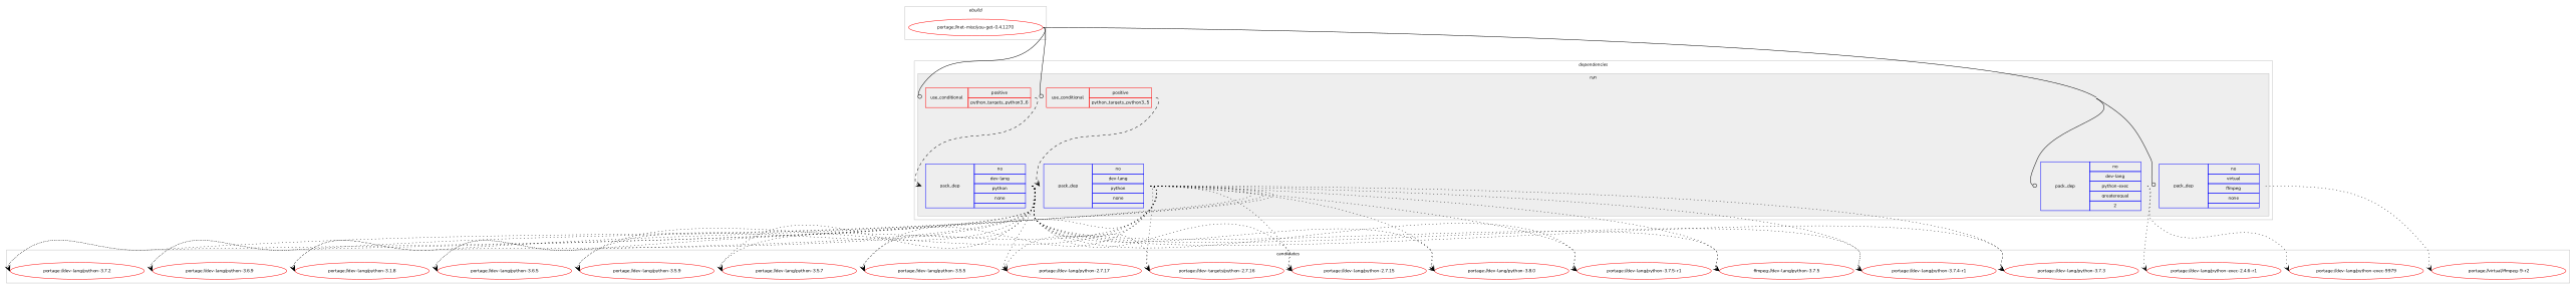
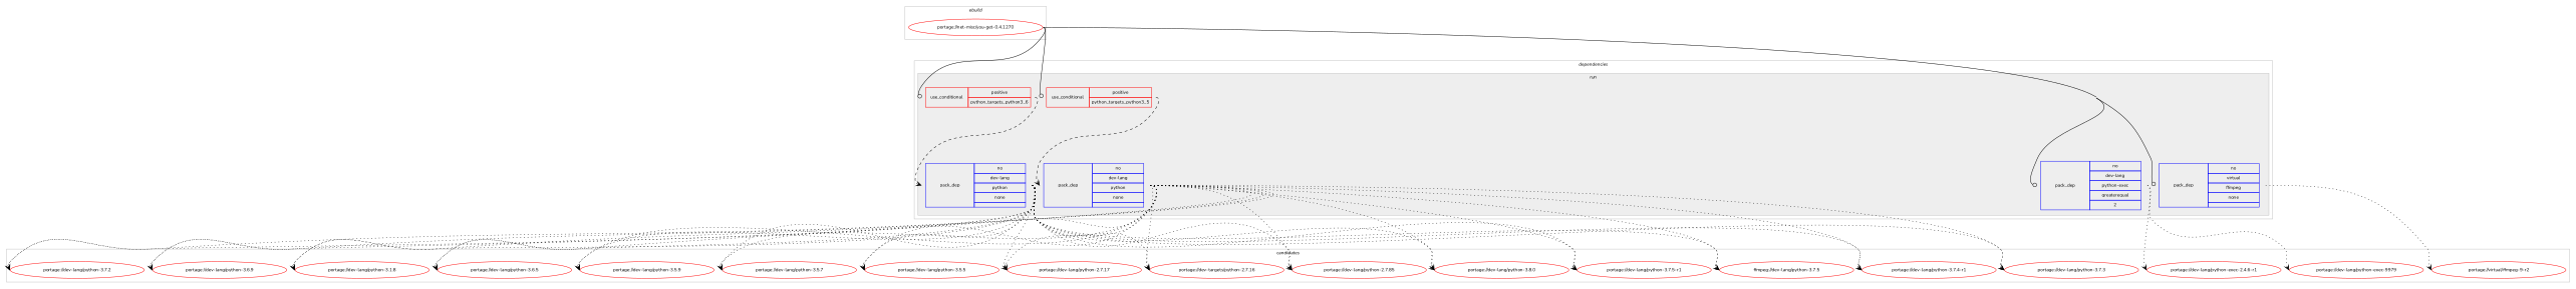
  digraph {
    compound=true
    concentrate=true
    fontname=Nunito
    fontsize=10
    newrank=true
    rankdir=TB
    ranksep=1.5
    node [color=red fontname=Nunito fontsize=10]
    edge [arrowhead=vee fontname=Nunito headport=w style=dotted tailport=e weight=100]
    n1 [label="portage://net-misc/you-get-0.4.1270" width=4]
    n2 [color=blue label=<<TABLE BORDER="0" CELLBORDER="1" CELLSPACING="0" CELLPADDING="4" WIDTH="220"><TR><TD ROWSPAN="6" CELLPADDING="30">pack_dep</TD></TR><TR><TD WIDTH="110">no</TD></TR><TR><TD>dev-lang</TD></TR><TR><TD>python</TD></TR><TR><TD>none</TD></TR><TR><TD></TD></TR></TABLE>> shape=none]
    n3 [label=<<TABLE BORDER="0" CELLBORDER="1" CELLSPACING="0" CELLPADDING="4"><TR><TD ROWSPAN="3" CELLPADDING="10">use_conditional</TD></TR><TR><TD>positive</TD></TR><TR><TD>python_targets_python3_5</TD></TR></TABLE>> shape=none]
    n4 [color=blue label=<<TABLE BORDER="0" CELLBORDER="1" CELLSPACING="0" CELLPADDING="4" WIDTH="220"><TR><TD ROWSPAN="6" CELLPADDING="30">pack_dep</TD></TR><TR><TD WIDTH="110">no</TD></TR><TR><TD>dev-lang</TD></TR><TR><TD>python</TD></TR><TR><TD>none</TD></TR><TR><TD></TD></TR></TABLE>> shape=none]
    n5 [label=<<TABLE BORDER="0" CELLBORDER="1" CELLSPACING="0" CELLPADDING="4"><TR><TD ROWSPAN="3" CELLPADDING="10">use_conditional</TD></TR><TR><TD>positive</TD></TR><TR><TD>python_targets_python3_6</TD></TR></TABLE>> shape=none]
    n6 [color=blue label=<<TABLE BORDER="0" CELLBORDER="1" CELLSPACING="0" CELLPADDING="4" WIDTH="220"><TR><TD ROWSPAN="6" CELLPADDING="30">pack_dep</TD></TR><TR><TD WIDTH="110">no</TD></TR><TR><TD>dev-lang</TD></TR><TR><TD>python-exec</TD></TR><TR><TD>greaterequal</TD></TR><TR><TD>2</TD></TR></TABLE>> shape=none]
    n7 [color=blue label=<<TABLE BORDER="0" CELLBORDER="1" CELLSPACING="0" CELLPADDING="4" WIDTH="220"><TR><TD ROWSPAN="6" CELLPADDING="30">pack_dep</TD></TR><TR><TD WIDTH="110">no</TD></TR><TR><TD>virtual</TD></TR><TR><TD>ffmpeg</TD></TR><TR><TD>none</TD></TR><TR><TD></TD></TR></TABLE>> shape=none]
-   n8 [label="portage://dev-lang/python-2.7.15" width=4]
+   n8 [label="portage://dev-lang/python-2.7.85" width=4]
    n9 [label="portage://dev-targets/python-2.7.16" width=4]
    n10 [label="portage://dev-lang/python-2.7.17" width=4]
    n11 [label="portage://dev-lang/python-3.5.5" width=4]
    n12 [label="portage://dev-lang/python-3.5.7" width=4]
    n13 [label="portage://dev-lang/python-3.5.9" width=4]
    n14 [label="portage://dev-lang/python-3.6.5" width=4]
    n15 [label="portage://dev-lang/python-3.1.8" width=4]
    n16 [label="portage://dev-lang/python-3.6.9" width=4]
    n17 [label="portage://dev-lang/python-3.7.2" width=4]
    n18 [label="portage://dev-lang/python-3.7.3" width=4]
    n19 [label="portage://dev-lang/python-3.7.4-r1" width=4]
    n20 [label="ffmpeg://dev-lang/python-3.7.5" width=4]
    n21 [label="portage://dev-lang/python-3.7.5-r1" width=4]
    n22 [label="portage://dev-lang/python-3.8.0" width=4]
    n23 [label="portage://dev-lang/python-exec-2.4.6-r1" width=4]
    n24 [label="portage://dev-lang/python-exec-9979" width=4]
    n25 [label="portage://virtual/ffmpeg-9-r2" width=4]
    subgraph cluster_1 {
      color=gray
      label=<<i>ebuild</i>>
      rank=same
      n1
    }
    subgraph cluster_2 {
      color=gray
      label=<<i>dependencies</i>>
      subgraph cluster_3 {
        color=gray
        fillcolor="#eeeeee"
        label=<<i>compile</i>>
        style=filled
      }
      subgraph cluster_4 {
        color=gray
        fillcolor="#eeeeee"
        label=<<i>compile and run</i>>
        style=filled
      }
      subgraph cluster_5 {
        color=gray
        fillcolor="#eeeeee"
        label=<<i>run</i>>
        style=filled
        subgraph sub_6 {
          color=gray
          fillcolor="#eeeeee"
          label=<<i>run</i>>
          style=filled
          n3
          subgraph sub_7 {
            color=gray
            fillcolor="#eeeeee"
            label=<<i>run</i>>
            style=filled
            n2
          }
        }
        subgraph sub_8 {
          color=gray
          fillcolor="#eeeeee"
          label=<<i>run</i>>
          style=filled
          n5
          subgraph sub_9 {
            color=gray
            fillcolor="#eeeeee"
            label=<<i>run</i>>
            style=filled
            n4
          }
        }
        subgraph sub_10 {
          color=gray
          fillcolor="#eeeeee"
          label=<<i>run</i>>
          style=filled
          n6
        }
        subgraph sub_11 {
          color=gray
          fillcolor="#eeeeee"
          label=<<i>run</i>>
          style=filled
          n7
        }
      }
    }
    subgraph cluster_12 {
      color=gray
      label=<<i>candidates</i>>
      rank=same
      subgraph sub_13 {
        color=black
        label=<<i>candidates</i>>
        nodesep=1
        rank=same
        n8
        n9
        n10
        n11
        n12
        n13
        n14
        n15
        n16
        n17
        n18
        n19
        n20
        n21
        n22
      }
      subgraph sub_14 {
        color=black
        label=<<i>candidates</i>>
        nodesep=1
        rank=same
        n8
        n9
        n10
        n11
        n12
        n13
        n14
        n15
        n16
        n17
        n18
        n19
        n20
        n21
        n22
      }
      subgraph sub_15 {
        color=black
        label=<<i>candidates</i>>
        nodesep=1
        rank=same
        n23
        n24
      }
      subgraph sub_16 {
        color=black
        label=<<i>candidates</i>>
        nodesep=1
        rank=same
        n25
      }
    }
    n1 -> n3 [arrowhead=odot style=solid weight=20]
    n1 -> n5 [arrowhead=odot style=solid weight=20]
    n1 -> n6 [arrowhead=odot style=solid weight=20]
    n1 -> n7 [arrowhead=odot style=solid weight=20]
    n2 -> n8
    n2 -> n9
    n2 -> n10
    n2 -> n11
    n2 -> n12
    n2 -> n13
    n2 -> n14
    n2 -> n15
    n2 -> n16
    n2 -> n17
    n2 -> n18
    n2 -> n19
    n2 -> n20
    n2 -> n21
    n2 -> n22
    n3 -> n2 [style=dashed weight=20]
    n4 -> n8
    n4 -> n9
    n4 -> n10
    n4 -> n11
    n4 -> n12
    n4 -> n13
    n4 -> n14
    n4 -> n15
    n4 -> n16
    n4 -> n17
    n4 -> n18
    n4 -> n19
    n4 -> n20
    n4 -> n21
    n4 -> n22
    n5 -> n4 [style=dashed weight=20]
    n6 -> n23
    n6 -> n24
    n7 -> n25
  }
